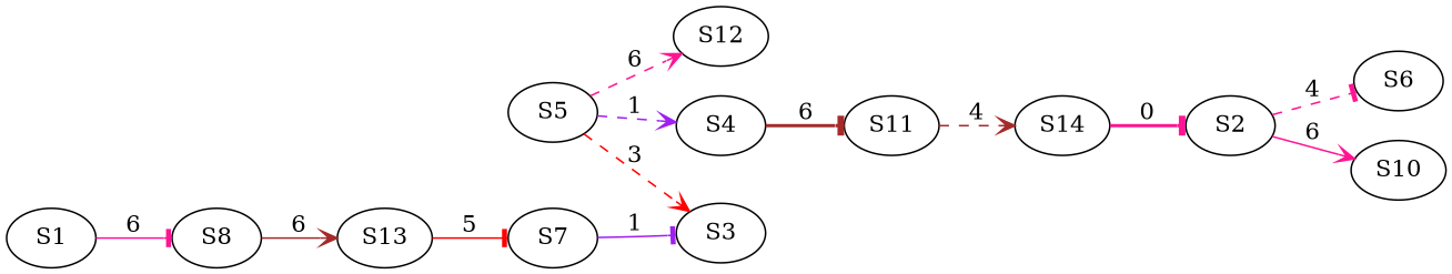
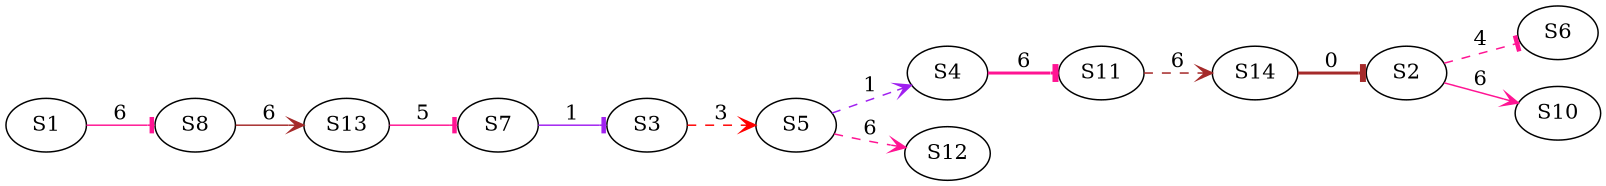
  strict digraph {
    rankdir=LR
    edge [arrowhead=tee color=deeppink style=dashed]
    S14
    S2
    S6
    S10
    S7
    S3
    S5
    S4
    S12
    S11
    S13
    S1
    S8
-   S14 -> S2 [label=0 style=bold]
+   S14 -> S2 [color=brown label=0 style=bold]
    S2 -> S6 [label=4]
    S2 -> S10 [arrowhead=vee label=6 style=solid]
    S7 -> S3 [color=purple label=1 style=solid]
-   S5 -> S3 [arrowhead=vee color=red label=3]
+   S3 -> S5 [arrowhead=vee color=red label=3]
    S5 -> S4 [arrowhead=vee color=purple label=1]
    S5 -> S12 [arrowhead=vee label=6]
-   S4 -> S11 [color=brown label=6 style=bold]
-   S11 -> S14 [arrowhead=vee color=brown label=4]
-   S13 -> S7 [color=red label=5 style=solid]
+   S4 -> S11 [label=6 style=bold]
+   S11 -> S14 [arrowhead=vee color=brown label=6]
+   S13 -> S7 [label=5 style=solid]
    S1 -> S8 [label=6 style=solid]
    S8 -> S13 [arrowhead=vee color=brown label=6 style=solid]
  }
